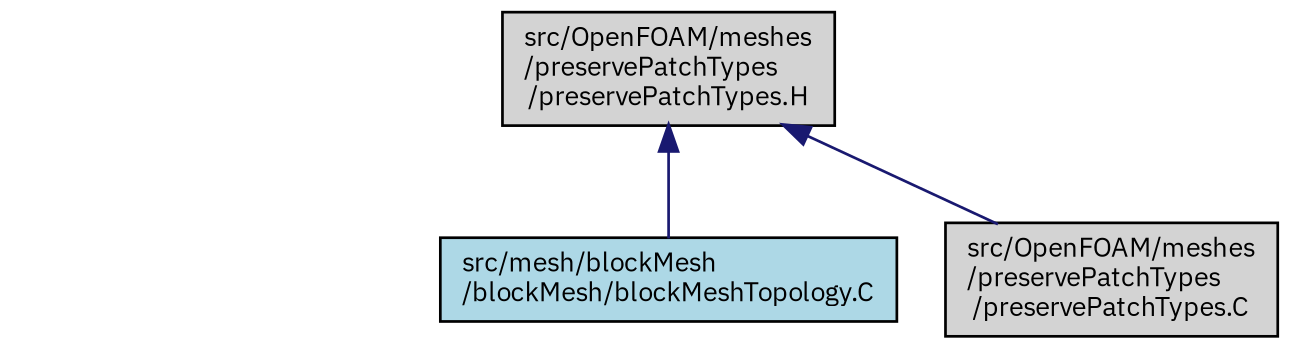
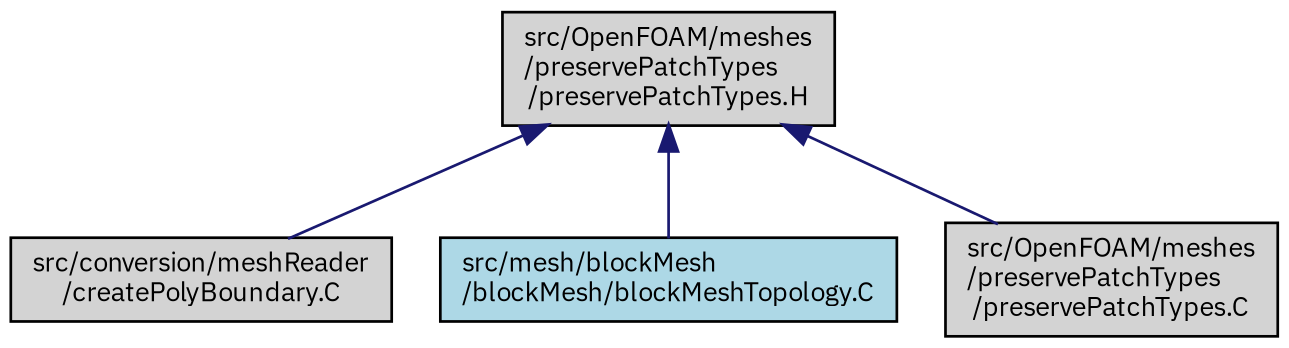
  digraph {
    fontname="IBM Plex Sans"
    node [color=black fillcolor=lightgrey fontname="IBM Plex Sans" fontsize=10 shape=record style=filled]
    edge [color=midnightblue dir=back fontname="IBM Plex Sans" fontsize=10 labelfontname=FreeSans labelfontsize=10 style=solid]
    n1 [fontcolor=black height=0.2 label="src/OpenFOAM/meshes\l/preservePatchTypes\l/preservePatchTypes.H" width=0.4]
+   n2 [height=0.2 label="src/conversion/meshReader\l/createPolyBoundary.C" width=0.4]
    n3 [height=0.2 label="src/mesh/blockMesh\l/blockMesh/blockMeshTopology.C" width=0.4 fillcolor=lightblue]
    n4 [height=0.2 label="src/OpenFOAM/meshes\l/preservePatchTypes\l/preservePatchTypes.C" width=0.4]
+   n1 -> n2
    n1 -> n3
    n1 -> n4
  }
